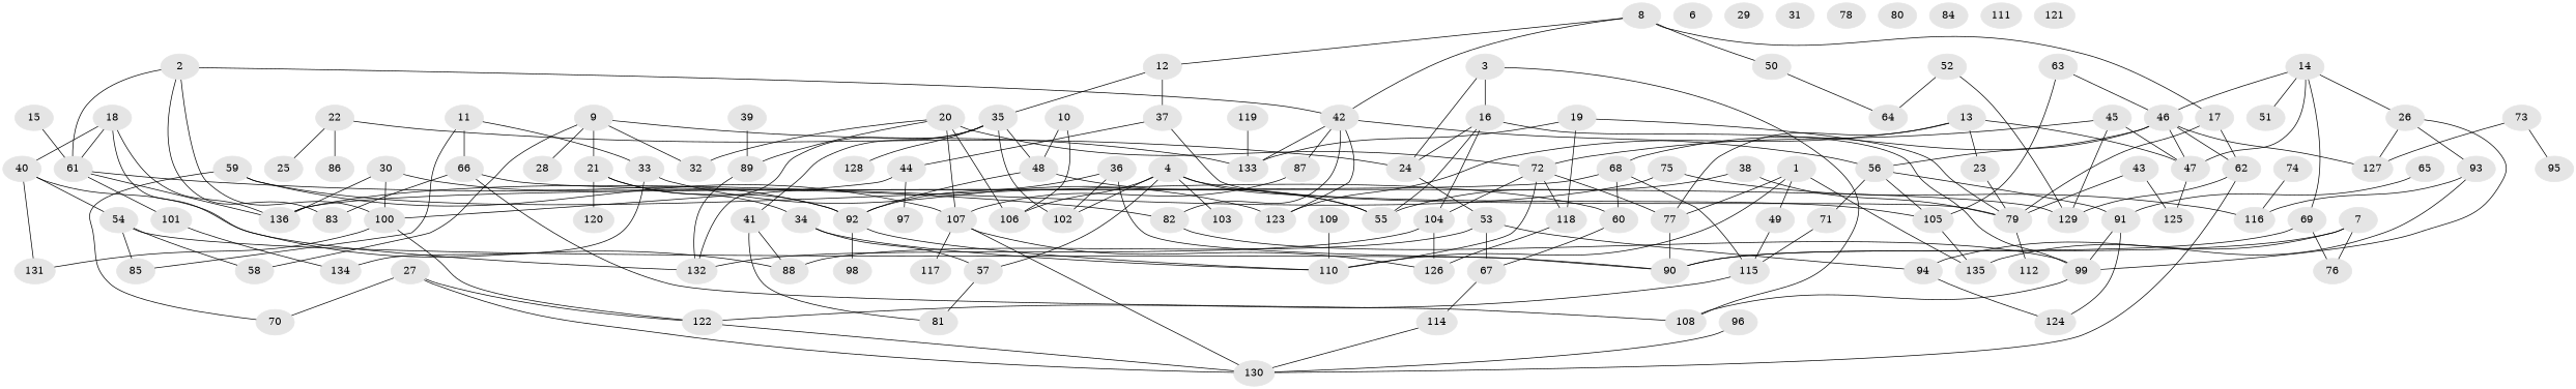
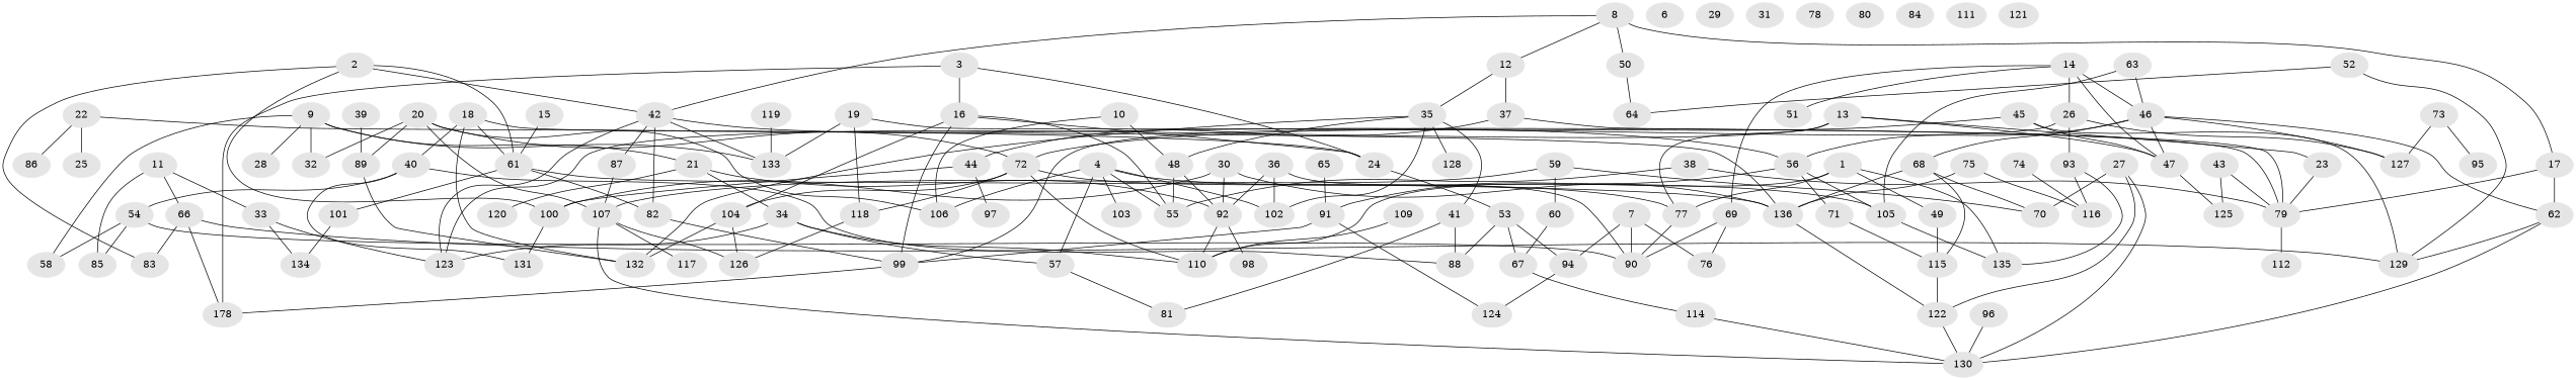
  graph {
    node [color=gray90 style=filled]
    1
    49
    77
    110
    135
    115
    90
    2
    42
    61
    83
    100
    133
    123
    56
    82
    87
    136
    101
    122
    131
    3
    16
    24
-   108
+   108 [label=178]
    55
    99
    104
    53
    4
    57
    102
    103
    105
    106
    81
    67
    114
    6
    7
    76
    94
    124
    8
    12
    17
    50
    35
    37
    62
    79
    64
    9
    21
    28
    32
    58
    34
    92
    120
    10
    48
    11
    33
    66
    85
    134
    129
    132
    41
    128
    44
    13
    23
    47
    125
    14
    26
    46
    51
    69
    127
    93
    68
    15
    126
    130
    112
    18
    40
    54
    88
    19
    118
    20
    72
    89
    107
    117
    98
    22
    25
    86
    116
    27
    70
    29
    30
    31
    36
    97
    38
    39
    71
    91
    43
    45
    52
    59
    60
    63
    65
    73
    95
    74
    75
    78
    80
    84
    96
    109
    111
    119
    121
    1 -- 49
    1 -- 77
    1 -- 110
    1 -- 135
    49 -- 115
    77 -- 90
    115 -- 122
    2 -- 42
    2 -- 61
    2 -- 83
    2 -- 100
    42 -- 133
    42 -- 123
    42 -- 56
    42 -- 82
    42 -- 87
    61 -- 82
    61 -- 136
    61 -- 101
-   100 -- 122
+   136 -- 122
    100 -- 131
    56 -- 105
    56 -- 71
    56 -- 91
    82 -- 99
    87 -- 107
    101 -- 134
    122 -- 130
    3 -- 16
    3 -- 24
    3 -- 108
    16 -- 24
    16 -- 55
    16 -- 99
    16 -- 104
    24 -- 53
    99 -- 108
    104 -- 132
    104 -- 126
    53 -- 67
    53 -- 94
    53 -- 88
    4 -- 55
    4 -- 57
    4 -- 102
    4 -- 103
    4 -- 105
    4 -- 106
    57 -- 81
    105 -- 135
    67 -- 114
    114 -- 130
    7 -- 90
    7 -- 76
    7 -- 94
    94 -- 124
    8 -- 42
    8 -- 12
    8 -- 17
    8 -- 50
    12 -- 35
    12 -- 37
    17 -- 62
    17 -- 79
    50 -- 64
    35 -- 102
    35 -- 48
    35 -- 132
    35 -- 41
    35 -- 128
    37 -- 79
    37 -- 44
    62 -- 129
    62 -- 130
    79 -- 112
    9 -- 133
    9 -- 21
    9 -- 28
    9 -- 32
    9 -- 58
    21 -- 34
    21 -- 92
    21 -- 120
    34 -- 110
+   34 -- 123
    34 -- 57
    92 -- 110
    92 -- 98
    10 -- 106
    10 -- 48
    48 -- 55
    48 -- 92
    11 -- 33
    11 -- 66
    11 -- 85
    33 -- 123
    33 -- 134
    66 -- 83
    66 -- 108
    66 -- 129
    41 -- 81
    41 -- 88
    44 -- 100
    44 -- 97
    13 -- 77
    13 -- 123
    13 -- 23
    13 -- 47
    23 -- 79
    47 -- 125
    14 -- 47
    14 -- 26
    14 -- 46
    14 -- 51
    14 -- 69
    26 -- 99
    26 -- 127
    26 -- 93
    46 -- 56
    46 -- 62
    46 -- 47
    46 -- 127
    46 -- 68
    69 -- 90
    69 -- 76
    93 -- 135
    93 -- 116
    68 -- 115
    68 -- 136
-   68 -- 60
+   68 -- 70
    15 -- 61
    18 -- 61
    18 -- 136
    18 -- 132
    18 -- 40
    40 -- 131
    40 -- 54
    40 -- 88
    54 -- 90
    54 -- 58
    54 -- 85
    19 -- 133
    19 -- 79
    19 -- 118
    118 -- 126
    20 -- 106
    20 -- 32
    20 -- 72
    20 -- 89
    20 -- 107
    72 -- 77
    72 -- 110
    72 -- 104
    72 -- 118
    89 -- 132
    107 -- 126
    107 -- 130
    107 -- 117
    22 -- 24
    22 -- 25
    22 -- 86
    27 -- 122
    27 -- 130
    27 -- 70
    30 -- 100
    30 -- 136
    30 -- 92
    36 -- 90
    36 -- 102
    36 -- 92
    38 -- 55
    38 -- 79
    39 -- 89
    71 -- 115
    91 -- 99
    91 -- 124
    43 -- 79
    43 -- 125
    45 -- 129
    45 -- 47
    45 -- 72
    52 -- 64
    52 -- 129
    59 -- 107
    59 -- 70
    59 -- 60
    60 -- 67
    63 -- 105
    63 -- 46
    65 -- 91
    73 -- 127
    73 -- 95
    74 -- 116
    75 -- 136
    75 -- 116
    96 -- 130
    109 -- 110
    119 -- 133
  }
